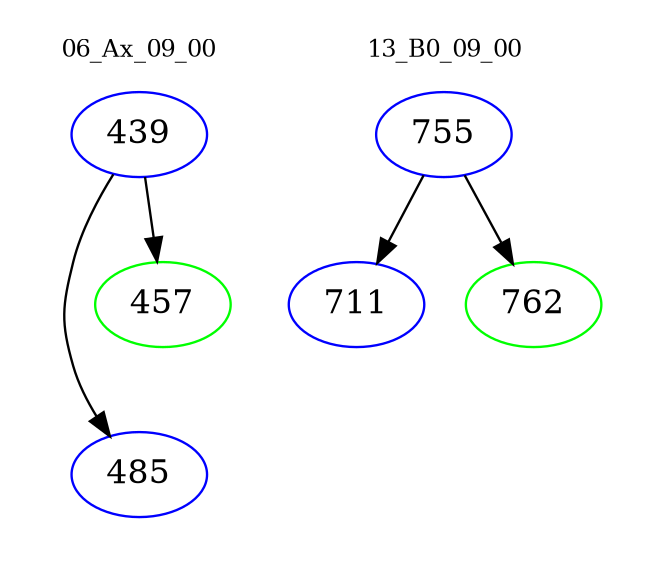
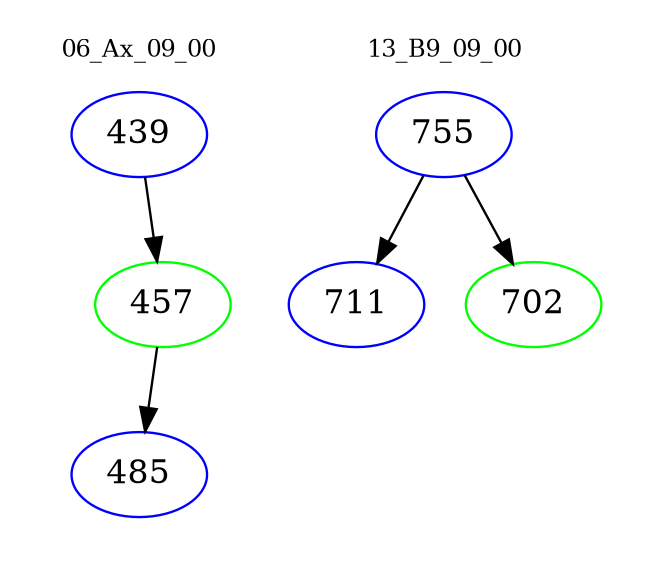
  digraph {
    fontname="DejaVu Serif"
    node [color=blue fontname="DejaVu Serif"]
    edge [color=black fontname="DejaVu Serif"]
    n1 [label=439]
    n2 [label=485]
    n3 [color=green label=457]
    n4 [label=755]
    n5 [label=711]
-   n6 [color=green label=762]
+   n6 [color=green label=702]
    subgraph cluster_1 {
      color=white
      fontsize=10
      label="06_Ax_09_00"
      n1
      n2
      n3
    }
    subgraph cluster_2 {
      color=white
      fontsize=10
-     label="13_B0_09_00"
+     label="13_B9_09_00"
      n4
      n5
      n6
    }
-   n1 -> n2
+   n3 -> n2
    n1 -> n3
    n4 -> n5
    n4 -> n6
  }
